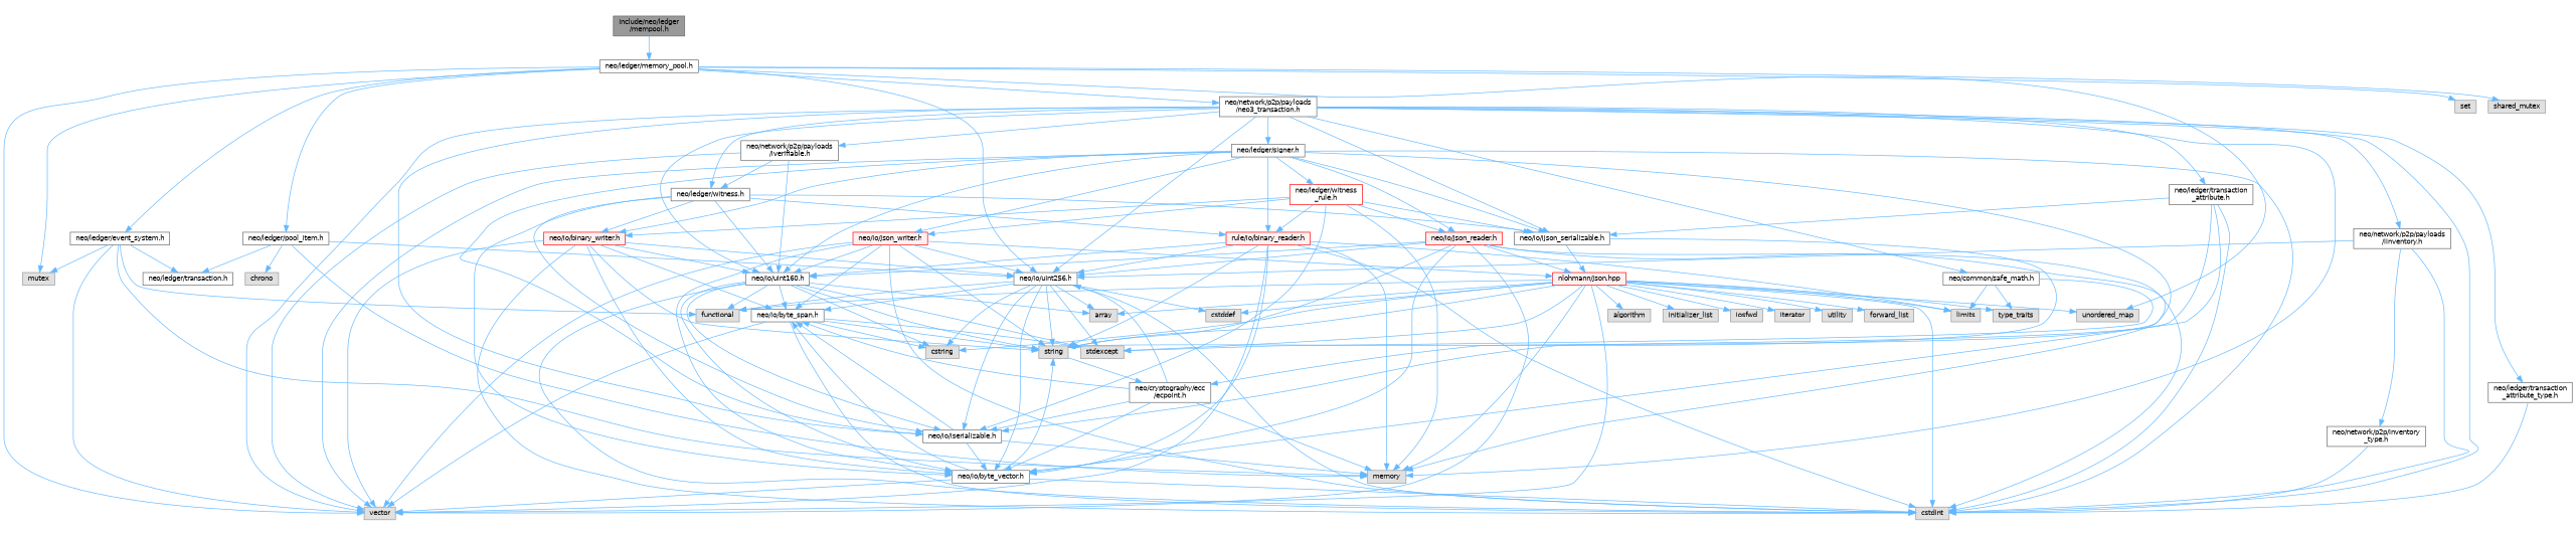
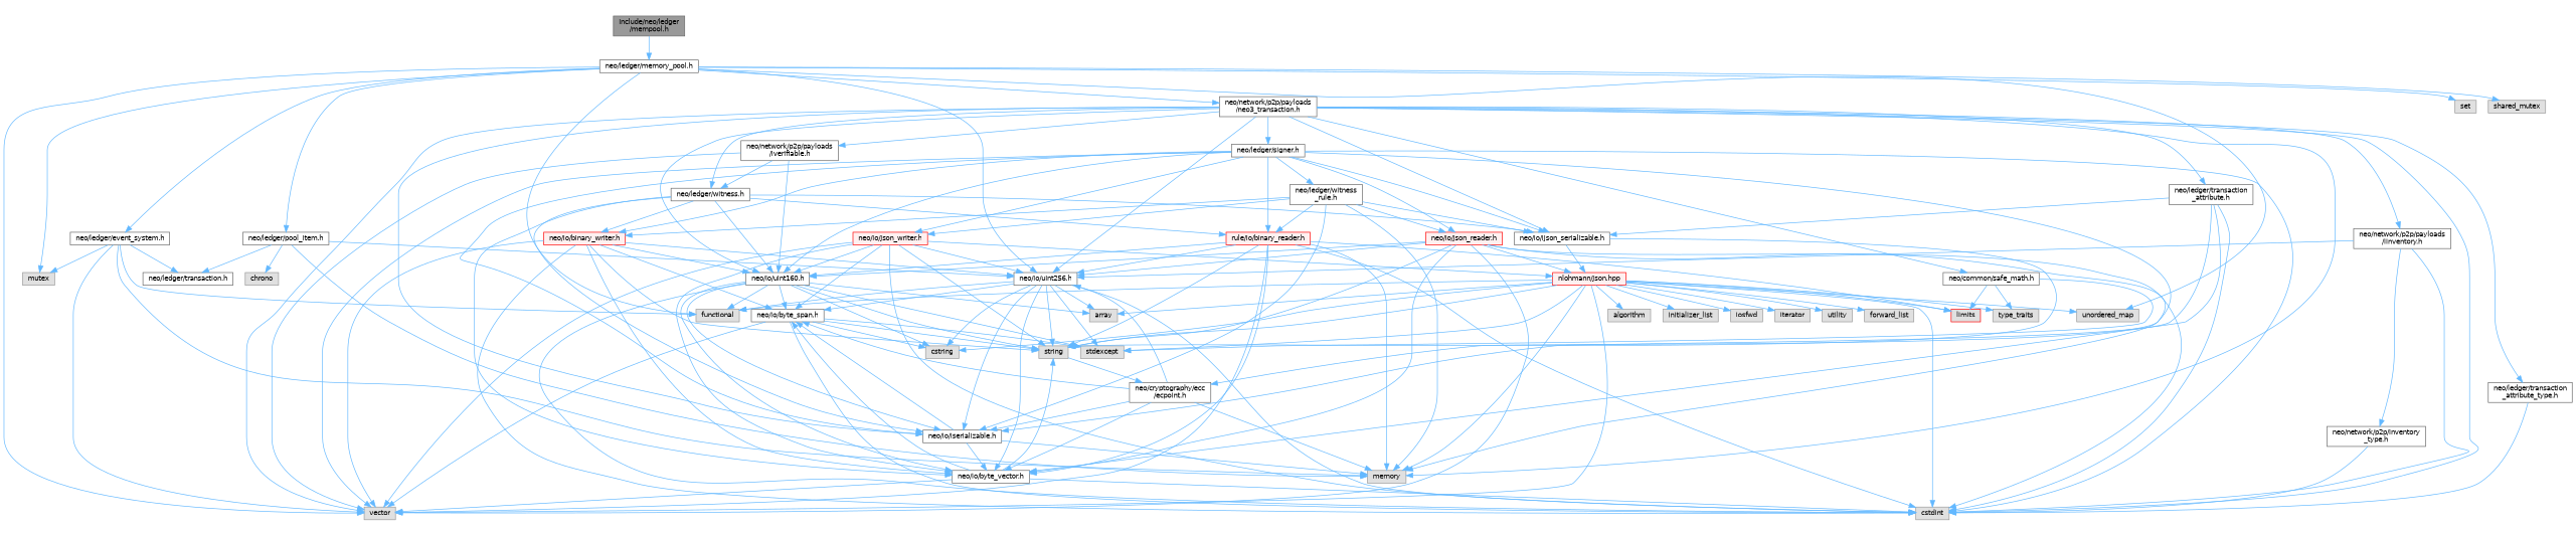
  digraph {
    node [color=grey60 fillcolor="#E0E0E0" fontname=Helvetica fontsize=10 shape=box style=filled]
    edge [color=steelblue1 fontname=Helvetica fontsize=10 labelfontname=Helvetica labelfontsize=10 style=solid]
    n1 [color=gray40 fillcolor=grey60 fontcolor=black height=0.2 label="include/neo/ledger\l/mempool.h" width=0.4]
    n2 [color=grey40 fillcolor=white height=0.2 label="neo/ledger/memory_pool.h" width=0.4]
    n3 [color=grey40 fillcolor=white height=0.2 label="neo/io/uint256.h" width=0.4]
    n4 [height=0.2 label=vector width=0.4]
    n5 [height=0.2 label=functional width=0.4]
    n6 [color=grey40 fillcolor=white height=0.2 label="neo/ledger/event_system.h" width=0.4]
    n7 [height=0.2 label=mutex width=0.4]
    n8 [color=grey40 fillcolor=white height=0.2 label="neo/network/p2p/payloads\l/neo3_transaction.h" width=0.4]
    n9 [height=0.2 label=unordered_map width=0.4]
    n10 [color=grey40 fillcolor=white height=0.2 label="neo/ledger/pool_item.h" width=0.4]
    n11 [height=0.2 label=set width=0.4]
    n12 [height=0.2 label=shared_mutex width=0.4]
    n13 [color=grey40 fillcolor=white height=0.2 label="neo/io/byte_span.h" width=0.4]
    n14 [height=0.2 label=cstdint width=0.4]
    n15 [height=0.2 label=cstring width=0.4]
    n16 [height=0.2 label=stdexcept width=0.4]
    n17 [height=0.2 label=string width=0.4]
    n18 [color=grey40 fillcolor=white height=0.2 label="neo/io/byte_vector.h" width=0.4]
    n19 [color=grey40 fillcolor=white height=0.2 label="neo/io/iserializable.h" width=0.4]
    n20 [height=0.2 label=array width=0.4]
-   n21 [height=0.2 label=cstddef width=0.4]
    n22 [height=0.2 label=memory width=0.4]
    n23 [color=grey40 fillcolor=white height=0.2 label="neo/ledger/transaction.h" width=0.4]
    n24 [color=grey40 fillcolor=white height=0.2 label="neo/common/safe_math.h" width=0.4]
    n25 [color=grey40 fillcolor=white height=0.2 label="neo/io/ijson_serializable.h" width=0.4]
    n26 [color=grey40 fillcolor=white height=0.2 label="neo/io/uint160.h" width=0.4]
    n27 [color=grey40 fillcolor=white height=0.2 label="neo/ledger/signer.h" width=0.4]
    n28 [color=grey40 fillcolor=white height=0.2 label="neo/ledger/transaction\l_attribute.h" width=0.4]
    n29 [color=grey40 fillcolor=white height=0.2 label="neo/ledger/transaction\l_attribute_type.h" width=0.4]
    n30 [color=grey40 fillcolor=white height=0.2 label="neo/ledger/witness.h" width=0.4]
    n31 [color=grey40 fillcolor=white height=0.2 label="neo/network/p2p/payloads\l/iinventory.h" width=0.4]
    n32 [color=grey40 fillcolor=white height=0.2 label="neo/network/p2p/payloads\l/iverifiable.h" width=0.4]
    n33 [height=0.2 label=chrono width=0.4]
    n34 [color=grey40 fillcolor=white height=0.2 label="neo/cryptography/ecc\l/ecpoint.h" width=0.4]
-   n35 [height=0.2 label=limits width=0.4]
+   n35 [color=red height=0.2 label=limits width=0.4]
    n36 [height=0.2 label=type_traits width=0.4]
    n37 [color=red fillcolor="#FFF0F0" height=0.2 label="nlohmann/json.hpp" width=0.4]
    n38 [color=red fillcolor="#FFF0F0" height=0.2 label="rule/io/binary_reader.h" width=0.4]
    n39 [color=red fillcolor="#FFF0F0" height=0.2 label="neo/io/binary_writer.h" width=0.4]
    n40 [color=red fillcolor="#FFF0F0" height=0.2 label="neo/io/json_reader.h" width=0.4]
    n41 [color=red fillcolor="#FFF0F0" height=0.2 label="neo/io/json_writer.h" width=0.4]
-   n42 [color=red fillcolor=white height=0.2 label="neo/ledger/witness\l_rule.h" width=0.4]
+   n42 [color=grey40 fillcolor=white height=0.2 label="neo/ledger/witness\l_rule.h" width=0.4]
    n43 [color=grey40 fillcolor=white height=0.2 label="neo/network/p2p/inventory\l_type.h" width=0.4]
    n44 [height=0.2 label=algorithm width=0.4]
    n45 [height=0.2 label=initializer_list width=0.4]
    n46 [height=0.2 label=iosfwd width=0.4]
    n47 [height=0.2 label=iterator width=0.4]
    n48 [height=0.2 label=utility width=0.4]
    n49 [height=0.2 label=forward_list width=0.4]
    n1 -> n2
    n2 -> n3
    n2 -> n4
+   n2 -> n5
    n2 -> n6
    n2 -> n7
    n2 -> n8
    n2 -> n9
    n2 -> n10
    n2 -> n11
    n2 -> n12
    n3 -> n5
    n3 -> n13
    n3 -> n14
    n3 -> n15
    n3 -> n16
    n3 -> n17
    n3 -> n18
    n3 -> n19
    n3 -> n20
-   n3 -> n21
    n6 -> n4
    n6 -> n5
    n6 -> n7
    n6 -> n22
    n6 -> n23
    n8 -> n3
    n8 -> n4
    n8 -> n14
    n8 -> n19
    n8 -> n22
    n8 -> n24
    n8 -> n25
    n8 -> n26
    n8 -> n27
    n8 -> n28
    n8 -> n29
    n8 -> n30
    n8 -> n31
    n8 -> n32
    n10 -> n3
    n10 -> n22
    n10 -> n23
    n10 -> n33
    n13 -> n4
    n13 -> n14
    n13 -> n15
    n13 -> n16
    n13 -> n17
    n17 -> n34
    n18 -> n4
    n18 -> n13
    n18 -> n14
    n18 -> n17
    n19 -> n13
    n19 -> n18
    n19 -> n22
    n24 -> n16
    n24 -> n35
    n24 -> n36
    n25 -> n17
    n25 -> n37
    n26 -> n5
    n26 -> n13
    n26 -> n14
    n26 -> n15
    n26 -> n16
    n26 -> n17
    n26 -> n18
    n26 -> n19
    n26 -> n20
    n27 -> n4
    n27 -> n14
    n27 -> n19
    n27 -> n25
    n27 -> n26
    n27 -> n34
    n27 -> n38
    n27 -> n39
    n27 -> n40
    n27 -> n41
    n27 -> n42
    n28 -> n14
    n28 -> n18
    n28 -> n19
    n28 -> n25
    n29 -> n14
    n30 -> n18
    n30 -> n19
    n30 -> n25
    n30 -> n26
    n30 -> n38
    n30 -> n39
    n31 -> n3
    n31 -> n14
    n31 -> n43
    n32 -> n4
    n32 -> n26
    n32 -> n30
    n34 -> n3
    n34 -> n13
    n34 -> n18
    n34 -> n19
    n34 -> n22
    n37 -> n4
    n37 -> n5
    n37 -> n9
    n37 -> n14
    n37 -> n15
    n37 -> n16
    n37 -> n17
    n37 -> n20
-   n37 -> n21
    n37 -> n22
    n37 -> n35
    n37 -> n36
    n37 -> n44
    n37 -> n45
    n37 -> n46
    n37 -> n47
    n37 -> n48
    n37 -> n49
    n38 -> n3
    n38 -> n4
    n38 -> n14
    n38 -> n17
    n38 -> n18
    n38 -> n22
    n38 -> n26
    n38 -> n35
    n39 -> n3
    n39 -> n4
    n39 -> n13
    n39 -> n14
    n39 -> n17
    n39 -> n18
    n39 -> n26
    n40 -> n3
    n40 -> n4
    n40 -> n14
    n40 -> n17
    n40 -> n18
    n40 -> n22
    n40 -> n26
    n40 -> n37
    n41 -> n3
    n41 -> n4
    n41 -> n13
    n41 -> n14
    n41 -> n17
    n41 -> n18
    n41 -> n26
    n41 -> n37
    n42 -> n19
    n42 -> n22
    n42 -> n25
    n42 -> n38
    n42 -> n39
    n42 -> n40
    n42 -> n41
    n43 -> n14
  }
